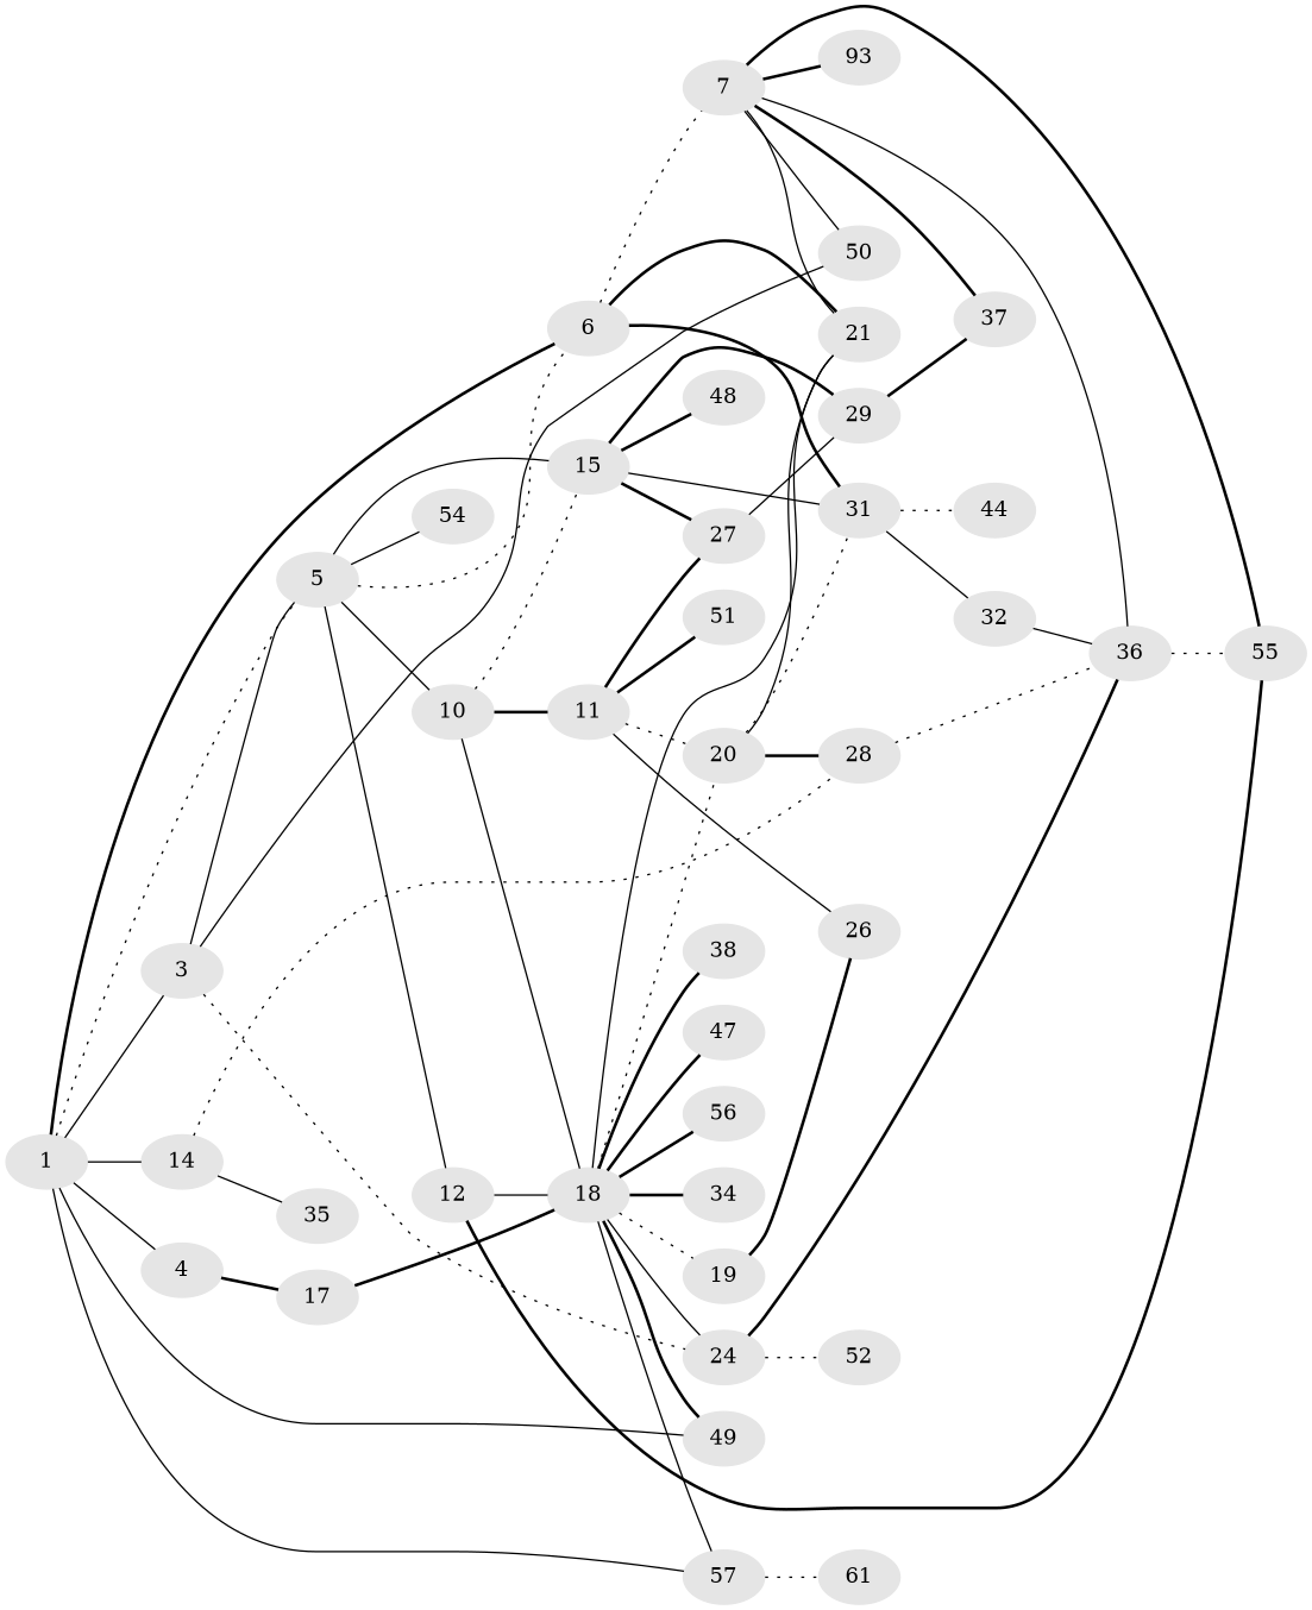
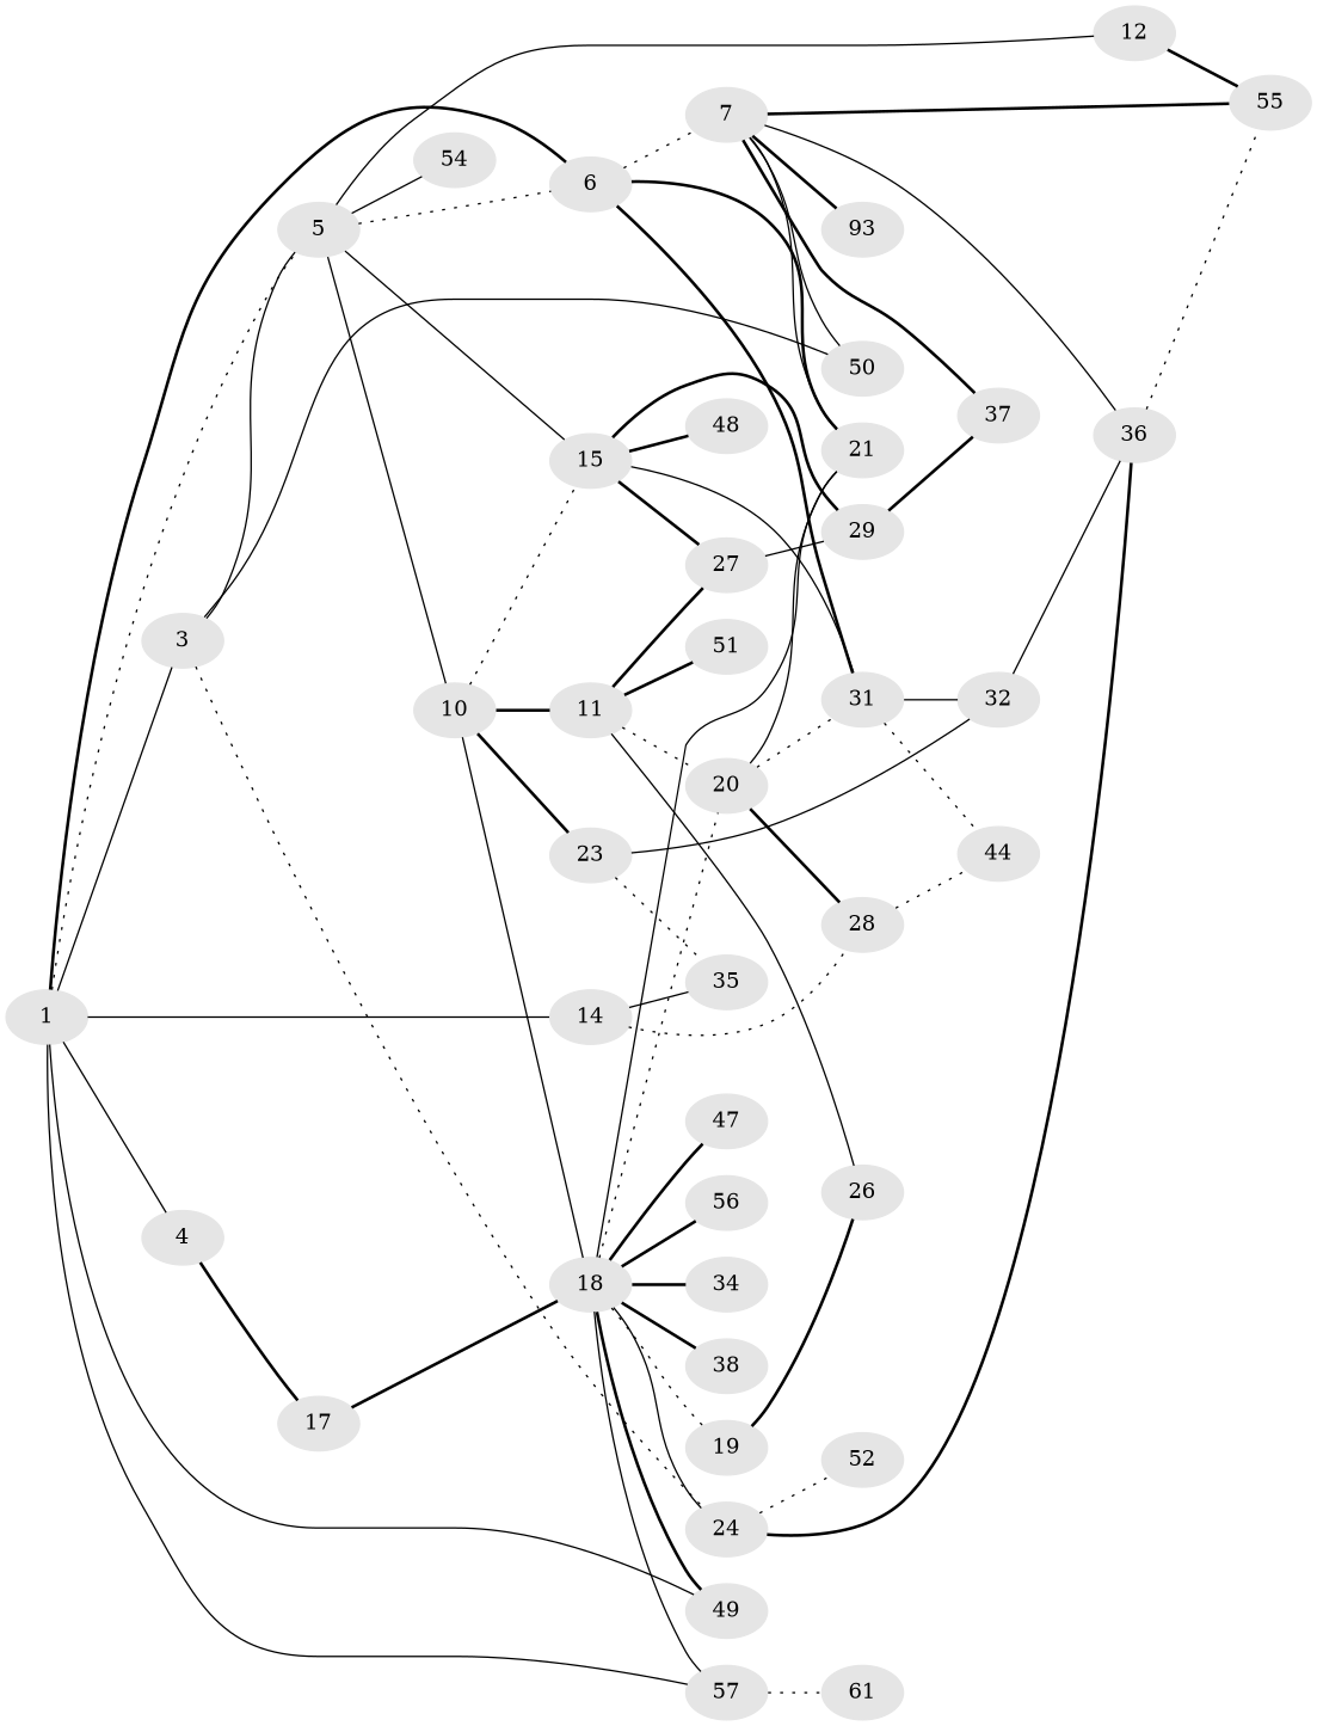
  graph {
    rankdir=LR
    node [color=gray90 style=filled]
    edge [style=solid]
    1 [super="+2"]
    3 [super="+22"]
    4
    5 [super="+16"]
    6 [super="+9"]
    14 [super="+45"]
    49
    57
    24 [super="+39"]
    50 [super="+53"]
    17
    10
    12
    15 [super="+58"]
    54
    7 [super="+8"]
    21
    31 [super="+43"]
    28 [super="+40"]
    35 [super="+41"]
    61
    36 [super="+60"]
    52
    18 [super="+42"]
    11 [super="+25"]
+   23 [super="+46"]
    55
    27
    29 [super="+30"]
    48
    n31 [label=93]
    37
    32 [super="+59"]
    44
    20 [super="+33"]
    26
    51
    19
    34
    38
    47
    56
    1 -- 3
    1 -- 4
    1 -- 5 [style=dotted]
    1 -- 6 [style=bold]
    1 -- 14
    1 -- 49
    1 -- 57
    3 -- 5
    3 -- 24 [style=dotted]
    3 -- 50
    4 -- 17 [style=bold]
    5 -- 6 [style=dotted]
    5 -- 10
    5 -- 12
    5 -- 15
    5 -- 54
    6 -- 7 [style=dotted]
    6 -- 21 [style=bold]
    6 -- 31 [style=bold]
    14 -- 28 [style=dotted]
    14 -- 35
    57 -- 61 [style=dotted]
    24 -- 36 [style=bold]
    24 -- 52 [style=dotted]
    17 -- 18 [style=bold]
    10 -- 15 [style=dotted]
    10 -- 18
    10 -- 11 [style=bold]
-   12 -- 18
+   10 -- 23 [style=bold]
    12 -- 55 [style=bold]
    15 -- 31
    15 -- 27 [style=bold]
    15 -- 29 [style=bold]
    15 -- 48 [style=bold]
    7 -- 50
    7 -- 21
    7 -- 36
    7 -- 55 [style=bold]
    7 -- n31 [style=bold]
    7 -- 37 [style=bold]
    31 -- 32
    31 -- 44 [style=dotted]
-   28 -- 36 [style=dotted]
+   28 -- 44 [style=dotted]
    36 -- 55 [style=dotted]
    18 -- 49 [style=bold]
    18 -- 57
    18 -- 24
    18 -- 21
    18 -- 20 [style=dotted]
    18 -- 19 [style=dotted weight=2]
    18 -- 34 [style=bold]
    18 -- 38 [style=bold]
    18 -- 47 [style=bold]
    18 -- 56 [style=bold]
    11 -- 27 [style=bold]
    11 -- 20 [style=dotted]
    11 -- 26
    11 -- 51 [style=bold]
+   23 -- 35 [style=dotted]
+   23 -- 32
    27 -- 29
    29 -- 37 [style=bold]
    32 -- 36
    20 -- 21
    20 -- 31 [style=dotted]
    20 -- 28 [style=bold]
    19 -- 26 [style=bold]
  }
